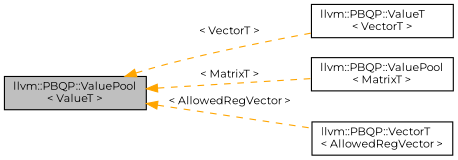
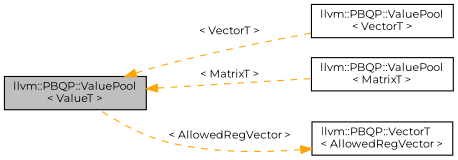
  digraph {
    fontname=Montserrat
    rankdir=LR
    node [color=black fontname=Montserrat fontsize=10 shape=box]
    edge [color=orange dir=back fontname=Montserrat fontsize=10 labelfontname=Helvetica labelfontsize=10 style=dashed]
    n1 [fillcolor=grey75 fontcolor=black height=0.2 label="llvm::PBQP::ValuePool\l\< ValueT \>" style=filled width=0.4]
-   n2 [height=0.2 label="llvm::PBQP::ValueT\l\< VectorT \>" width=0.4]
+   n2 [height=0.2 label="llvm::PBQP::ValuePool\l\< VectorT \>" width=0.4]
    n3 [height=0.2 label="llvm::PBQP::ValuePool\l\< MatrixT \>" width=0.4]
    n4 [height=0.2 label="llvm::PBQP::VectorT\l\< AllowedRegVector \>" width=0.4]
    n1 -> n2 [label=" \< VectorT \>"]
    n1 -> n3 [label=" \< MatrixT \>"]
-   n1 -> n4 [label=" \< AllowedRegVector \>"]
+   n4 -> n1 [label=" \< AllowedRegVector \>"]
  }
